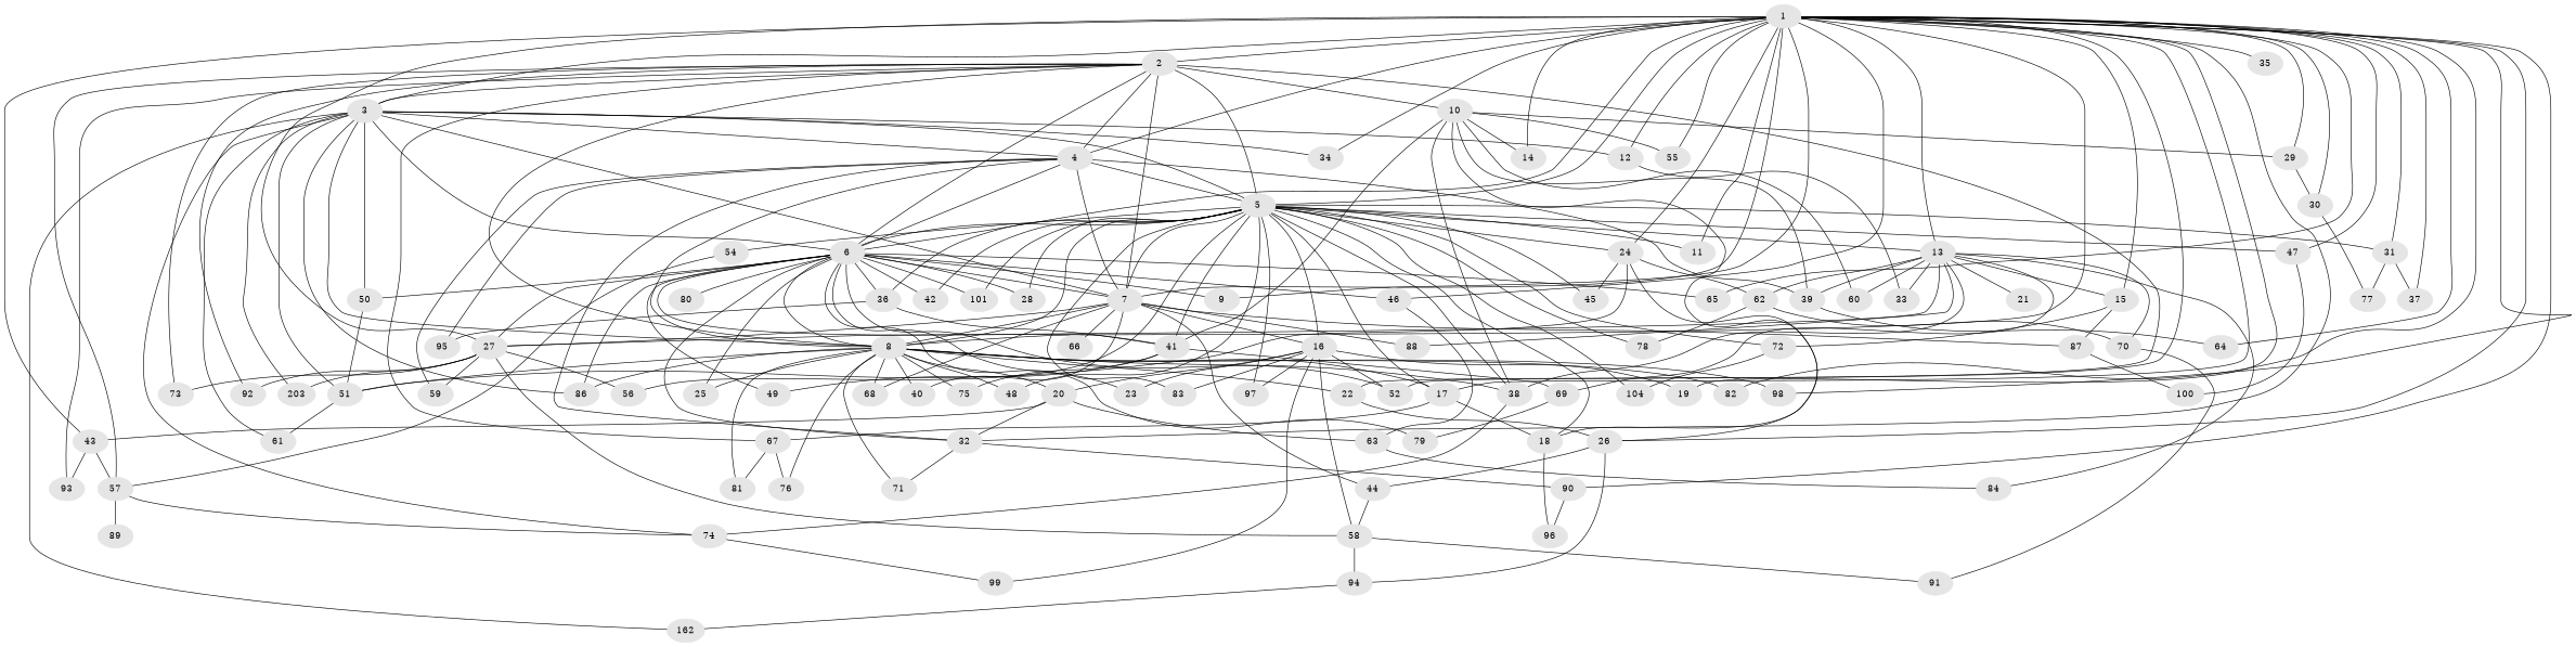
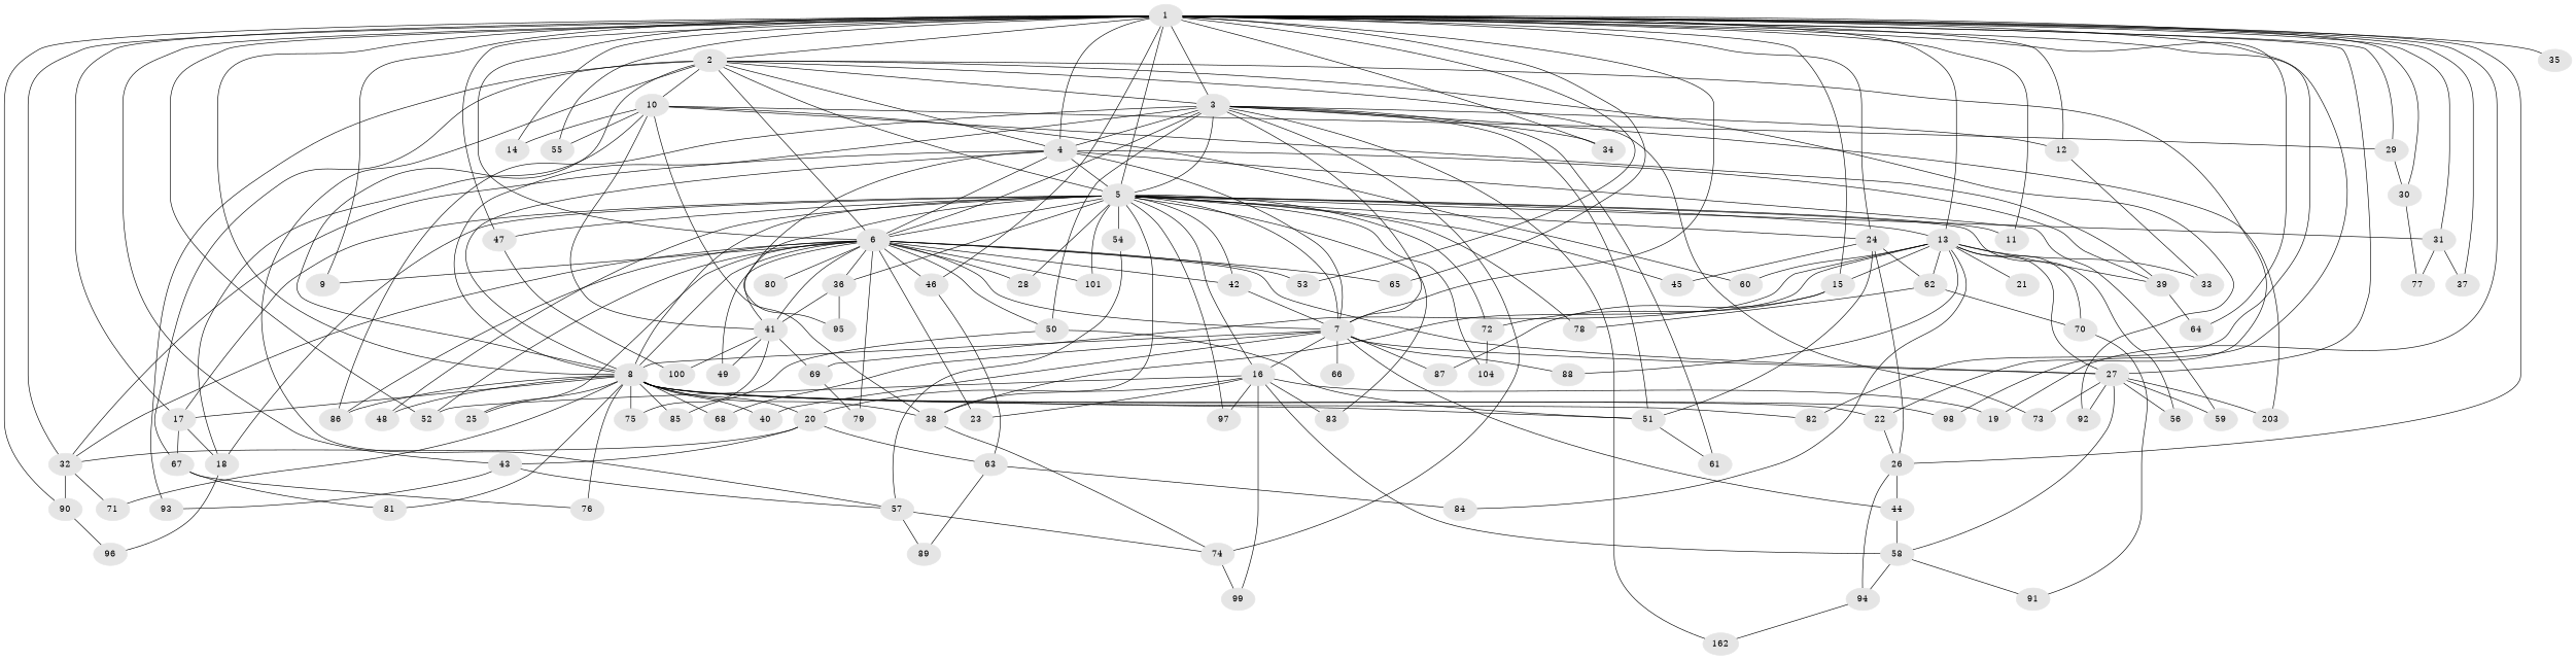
  graph {
    node [color=gray90 style=filled]
    edge [weight=1.0]
    1
    2
    3
    4
    5
    6
    7
    8
    9
    11
    12
    13
    14
    15
    17
    19
    24
    26
    27
    29
    30
    31
    32
    34
    35
    37
    43
    46
    47
    52
+   53
    55
    64
    65
    82
    90
    98
    10
    22
    57
    67
    73
    92
    93
    50
    51
    61
    74
    86
    n50 [label=162]
    n51 [label=203]
    39
    59
    95
    16
    18
    28
    36
    38
    41
    42
    45
    48
    54
    56
    72
    78
    83
    97
    101
    104
    23
    25
    49
    79
    80
    40
    44
    66
    68
    87
    88
    20
    71
    75
    76
    81
+   85
    33
    60
    21
    62
    69
    70
    84
    94
    58
    77
    63
    100
    96
    89
    99
    91
    1 -- 2 [weight=2.0]
    1 -- 3 [weight=2.0]
    1 -- 4 [weight=3.0]
    1 -- 5 [weight=4.0]
    1 -- 6 [weight=3.0]
    1 -- 7 [weight=2.0]
    1 -- 8 [weight=2.0]
    1 -- 9
    1 -- 11
    1 -- 12 [weight=3.0]
    1 -- 13 [weight=2.0]
    1 -- 14
    1 -- 15
    1 -- 17 [weight=2.0]
    1 -- 19
    1 -- 24 [weight=2.0]
    1 -- 26
    1 -- 27
    1 -- 29
    1 -- 30
    1 -- 31
    1 -- 32
    1 -- 34
    1 -- 35
    1 -- 37
    1 -- 43
    1 -- 46
    1 -- 47
    1 -- 52 [weight=3.0]
+   1 -- 53
    1 -- 55
    1 -- 64
    1 -- 65
    1 -- 82
    1 -- 90
    1 -- 98
    2 -- 3
    2 -- 4
    2 -- 5 [weight=3.0]
    2 -- 6
-   2 -- 7
+   42 -- 7
    2 -- 8
    2 -- 10 [weight=2.0]
    2 -- 22
    2 -- 57
    2 -- 67
    2 -- 73
    2 -- 92
    2 -- 93
    3 -- 4
    3 -- 5 [weight=2.0]
    3 -- 6
    3 -- 7
    3 -- 8 [weight=2.0]
    3 -- 12
    3 -- 34
    3 -- 50
    3 -- 51
    3 -- 61
    3 -- 74
    3 -- 86
    3 -- n50
    3 -- n51
    4 -- 5 [weight=2.0]
    4 -- 6
    4 -- 7
    4 -- 8
    4 -- 32
    4 -- 39
    4 -- 59
    4 -- 95
    5 -- 6 [weight=3.0]
    5 -- 7 [weight=2.0]
    5 -- 8 [weight=3.0]
    5 -- 11
    5 -- 13
    5 -- 17 [weight=2.0]
    5 -- 24
    5 -- 31
    5 -- 47
    5 -- 16
    5 -- 18
    5 -- 28
    5 -- 36
    5 -- 38
    5 -- 41
    5 -- 42
    5 -- 45
    5 -- 48
    5 -- 54
    5 -- 56
    5 -- 72
    5 -- 78
    5 -- 83
    5 -- 97
    5 -- 101
    5 -- 104
    6 -- 7
    6 -- 8 [weight=2.0]
    6 -- 9
    6 -- 27
    6 -- 32
    6 -- 46
    6 -- 52
+   6 -- 53
    6 -- 65
    6 -- 50
    6 -- 86
    6 -- 28
    6 -- 36
    6 -- 41
    6 -- 42
    6 -- 101
    6 -- 23
    6 -- 25
    6 -- 49
    6 -- 79
    6 -- 80
    7 -- 8
    7 -- 27
    7 -- 16
    7 -- 40
    7 -- 44
    7 -- 66
    7 -- 68
    7 -- 87
    7 -- 88
    8 -- 17
    8 -- 82
    8 -- 98
    8 -- 22
    8 -- 51
    8 -- 86
    8 -- 38 [weight=2.0]
    8 -- 48
    8 -- 25
    8 -- 40
    8 -- 68
    8 -- 20
    8 -- 71
    8 -- 75
    8 -- 76
    8 -- 81
+   8 -- 85
    12 -- 33
    13 -- 15
    13 -- 27
    13 -- 39
    13 -- 38
    13 -- 88
    13 -- 33
    13 -- 60
    13 -- 21
    13 -- 62
    13 -- 69
    13 -- 70
    13 -- 84
    15 -- 72
    15 -- 87
    17 -- 67
    17 -- 18
    24 -- 26
    24 -- 51
    24 -- 45
    24 -- 62
    26 -- 44
    26 -- 94
    27 -- 73
    27 -- 92
    27 -- n51
    27 -- 59
    27 -- 56
    27 -- 58
    29 -- 30
    30 -- 77
    31 -- 37
    31 -- 77
    32 -- 90
    32 -- 71
    43 -- 57
    43 -- 93
    46 -- 63
    47 -- 100
    90 -- 96
    10 -- 14
    10 -- 29
    10 -- 55
    10 -- 39
    10 -- 18
    10 -- 38
    10 -- 41
    10 -- 60
    22 -- 26
    57 -- 74
    57 -- 89
    67 -- 76
    67 -- 81
    50 -- 51
+   50 -- 85
    51 -- 61
    74 -- 99
    39 -- 64
    16 -- 19
    16 -- 52
    16 -- 83
    16 -- 97
    16 -- 23
    16 -- 20
    16 -- 58
    16 -- 99
    18 -- 96
    36 -- 95
    36 -- 41
    38 -- 74
    41 -- 49
    41 -- 75
    41 -- 69
-   87 -- 100
+   41 -- 100
    54 -- 57
    72 -- 104
    44 -- 58
    20 -- 32
    20 -- 43
    20 -- 63
    62 -- 78
    62 -- 70
    69 -- 79
    70 -- 91
    94 -- n50
    58 -- 94
    58 -- 91
    63 -- 84
+   63 -- 89
  }
